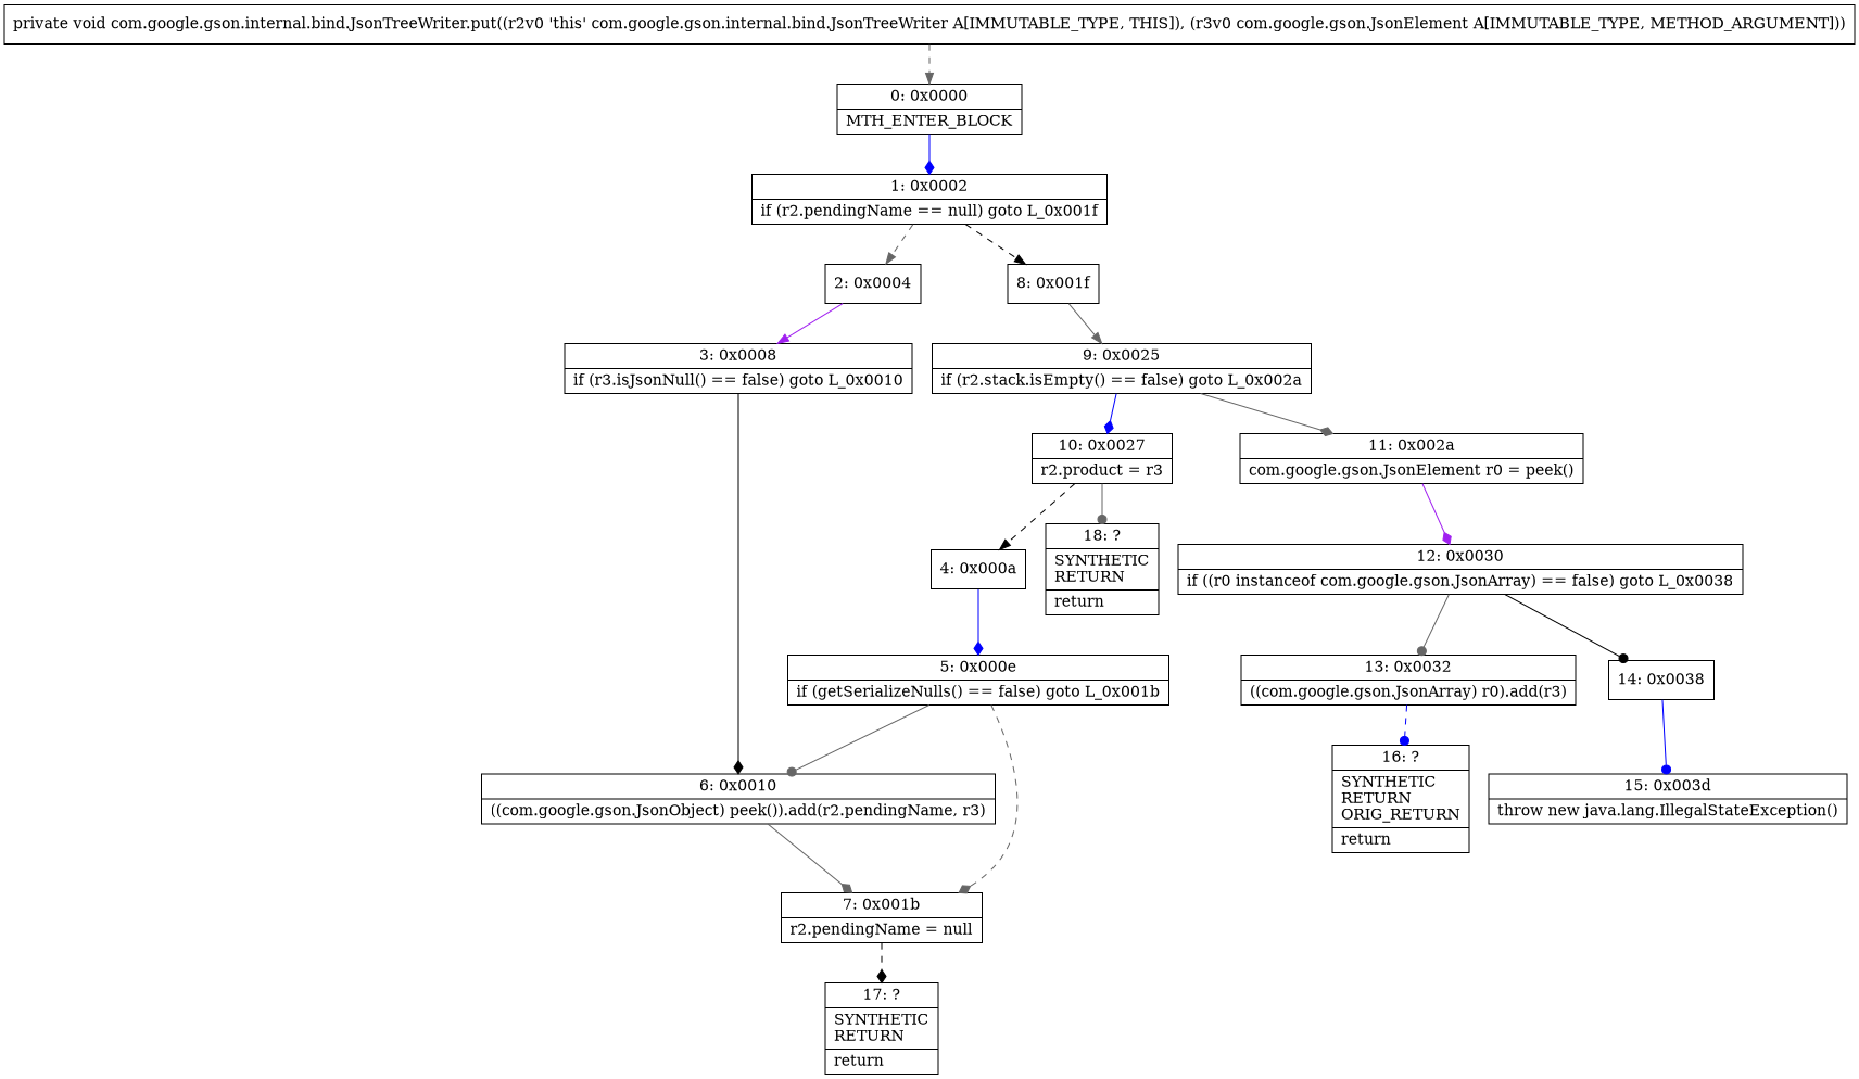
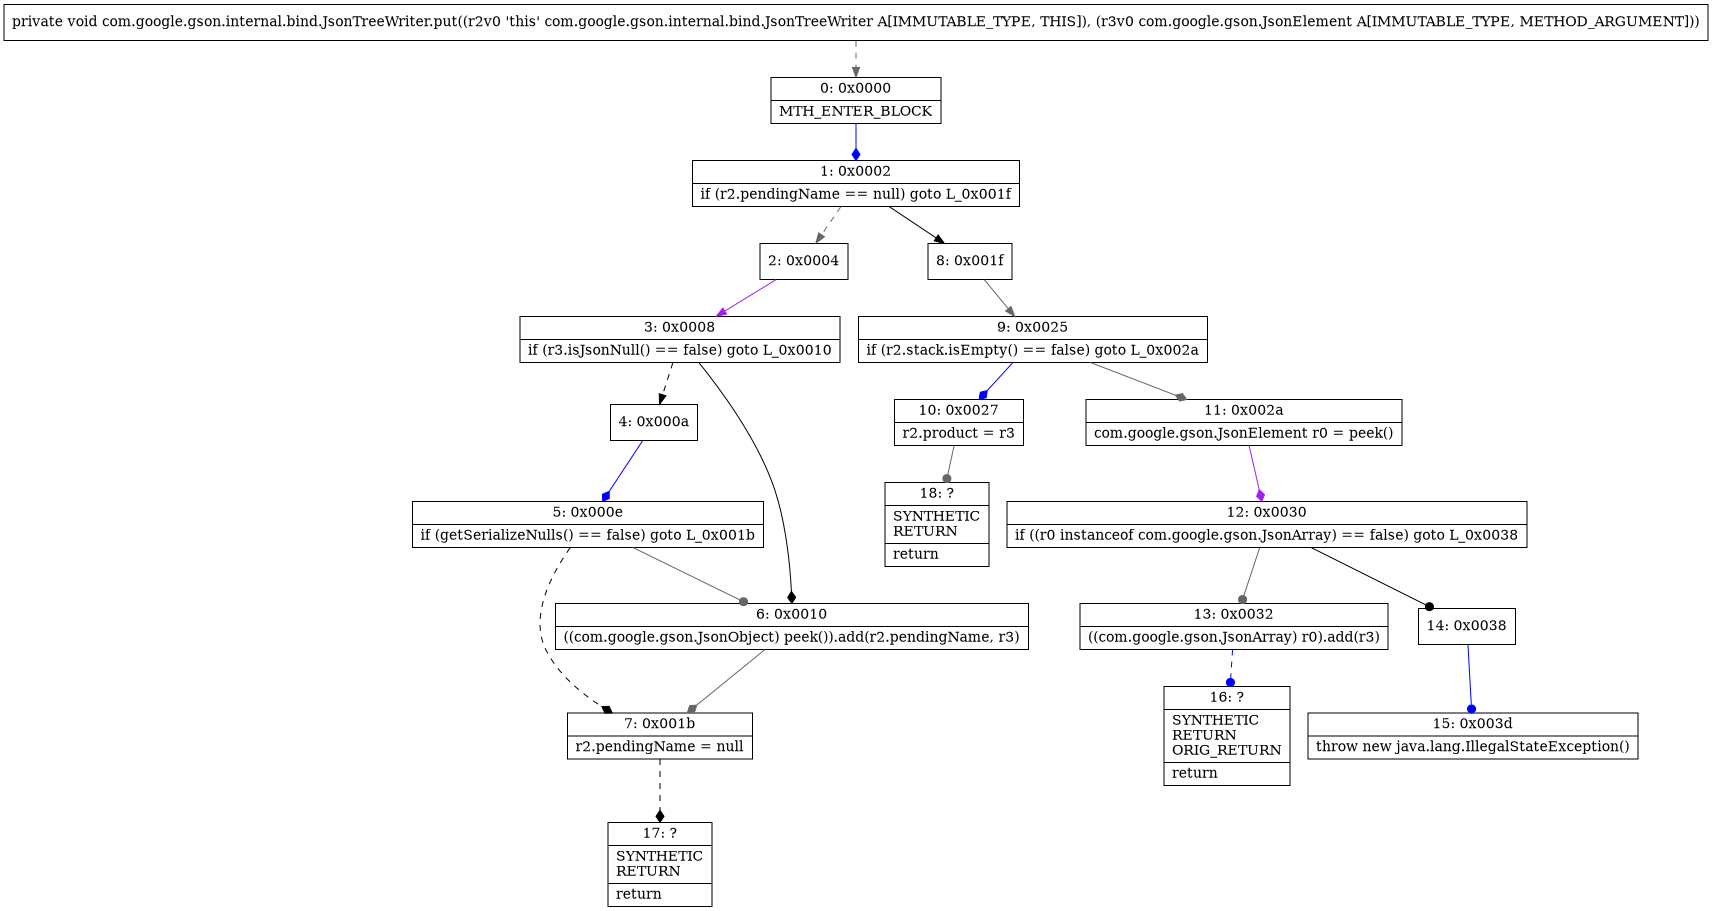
  digraph {
    fontname="DejaVu Serif"
    node [fontname="DejaVu Serif" shape=record]
    edge [arrowhead=diamond color=gray40 fontname="DejaVu Serif" style=solid]
    n1 [label="{0\:\ 0x0000|MTH_ENTER_BLOCK\l}"]
    n2 [label="{1\:\ 0x0002|if (r2.pendingName == null) goto L_0x001f\l}"]
    n3 [label="{2\:\ 0x0004}"]
    n4 [label="{8\:\ 0x001f}"]
    n5 [label="{3\:\ 0x0008|if (r3.isJsonNull() == false) goto L_0x0010\l}"]
    n6 [label="{9\:\ 0x0025|if (r2.stack.isEmpty() == false) goto L_0x002a\l}"]
    n7 [label="{4\:\ 0x000a}"]
    n8 [label="{6\:\ 0x0010|((com.google.gson.JsonObject) peek()).add(r2.pendingName, r3)\l}"]
    n9 [label="{5\:\ 0x000e|if (getSerializeNulls() == false) goto L_0x001b\l}"]
    n10 [label="{7\:\ 0x001b|r2.pendingName = null\l}"]
    n11 [label="{17\:\ ?|SYNTHETIC\lRETURN\l|return\l}"]
    n12 [label="{10\:\ 0x0027|r2.product = r3\l}"]
    n13 [label="{11\:\ 0x002a|com.google.gson.JsonElement r0 = peek()\l}"]
    n14 [label="{18\:\ ?|SYNTHETIC\lRETURN\l|return\l}"]
    n15 [label="{12\:\ 0x0030|if ((r0 instanceof com.google.gson.JsonArray) == false) goto L_0x0038\l}"]
    n16 [label="{13\:\ 0x0032|((com.google.gson.JsonArray) r0).add(r3)\l}"]
    n17 [label="{14\:\ 0x0038}"]
    n18 [label="{16\:\ ?|SYNTHETIC\lRETURN\lORIG_RETURN\l|return\l}"]
    n19 [label="{15\:\ 0x003d|throw new java.lang.IllegalStateException()\l}"]
    n20 [label="{private void com.google.gson.internal.bind.JsonTreeWriter.put((r2v0 'this' com.google.gson.internal.bind.JsonTreeWriter A[IMMUTABLE_TYPE, THIS]), (r3v0 com.google.gson.JsonElement A[IMMUTABLE_TYPE, METHOD_ARGUMENT])) }"]
    n1 -> n2 [color=blue]
    n2 -> n3 [arrowhead=normal style=dashed]
-   n2 -> n4 [arrowhead=normal color=black style=dashed]
+   n2 -> n4 [arrowhead=normal color=black]
    n3 -> n5 [arrowhead=normal color=purple]
    n4 -> n6 [arrowhead=normal]
-   n12 -> n7 [arrowhead=normal color=black style=dashed]
+   n5 -> n7 [arrowhead=normal color=black style=dashed]
    n5 -> n8 [color=black]
    n6 -> n12 [color=blue]
    n6 -> n13
    n7 -> n9 [color=blue]
    n8 -> n10
    n9 -> n8 [arrowhead=dot]
-   n9 -> n10 [style=dashed]
+   n9 -> n10 [color=black style=dashed]
    n10 -> n11 [color=black style=dashed]
    n12 -> n14 [arrowhead=dot]
    n13 -> n15 [color=purple]
    n15 -> n16 [arrowhead=dot]
    n15 -> n17 [arrowhead=dot color=black]
    n16 -> n18 [arrowhead=dot color=blue style=dashed]
    n17 -> n19 [arrowhead=dot color=blue]
    n20 -> n1 [arrowhead=normal style=dashed]
  }
